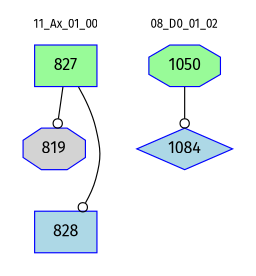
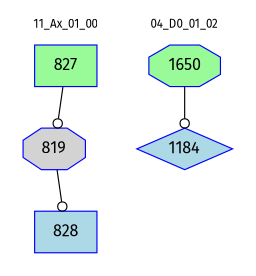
  digraph {
    fontname="Fira Sans"
    node [color=blue fillcolor=palegreen fontname="Fira Sans" shape=box style=filled]
    edge [arrowhead=odot color=black fontname="Fira Sans"]
    n1 [label=827]
    n2 [fillcolor=lightgrey label=819 shape=octagon]
    n3 [fillcolor=lightblue label=828]
-   n4 [label=1050 shape=octagon]
-   n5 [fillcolor=lightblue label=1084 shape=diamond]
+   n4 [label=1650 shape=octagon]
+   n5 [fillcolor=lightblue label=1184 shape=diamond]
    subgraph cluster_1 {
      color=white
      fontsize=10
      label="11_Ax_01_00"
      n1
      n2
      n3
    }
    subgraph cluster_2 {
      color=white
      fontsize=10
-     label="08_D0_01_02"
+     label="04_D0_01_02"
      n4
      n5
    }
    n1 -> n2
-   n1 -> n3
+   n2 -> n3
    n4 -> n5
  }
